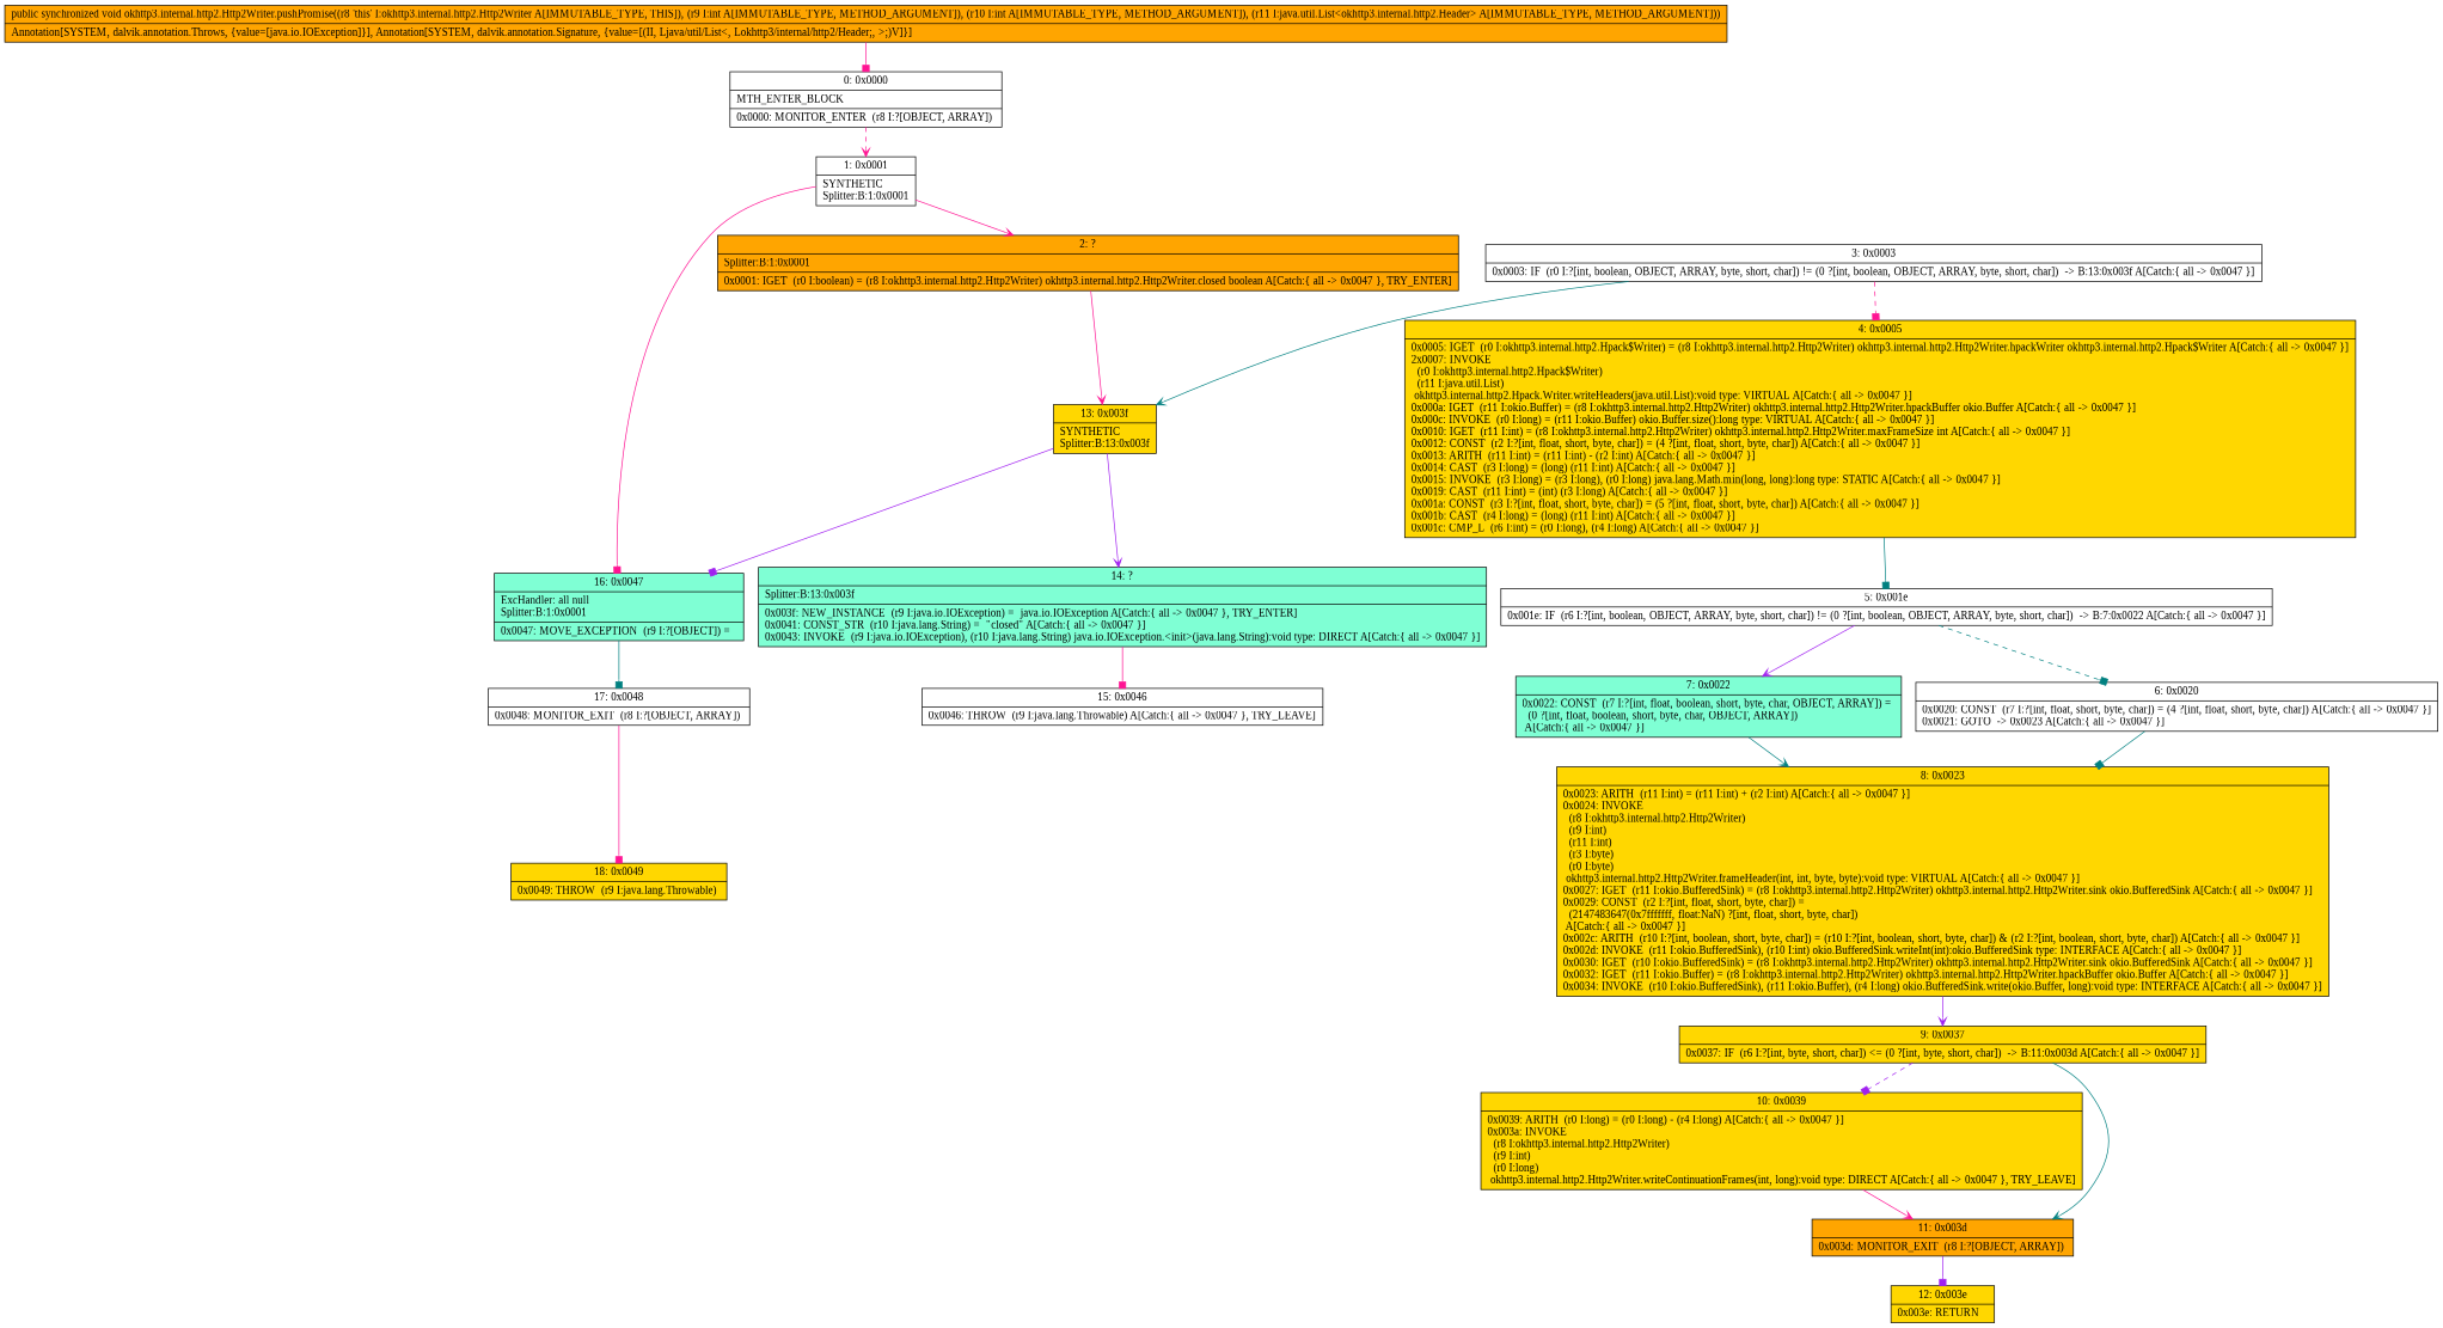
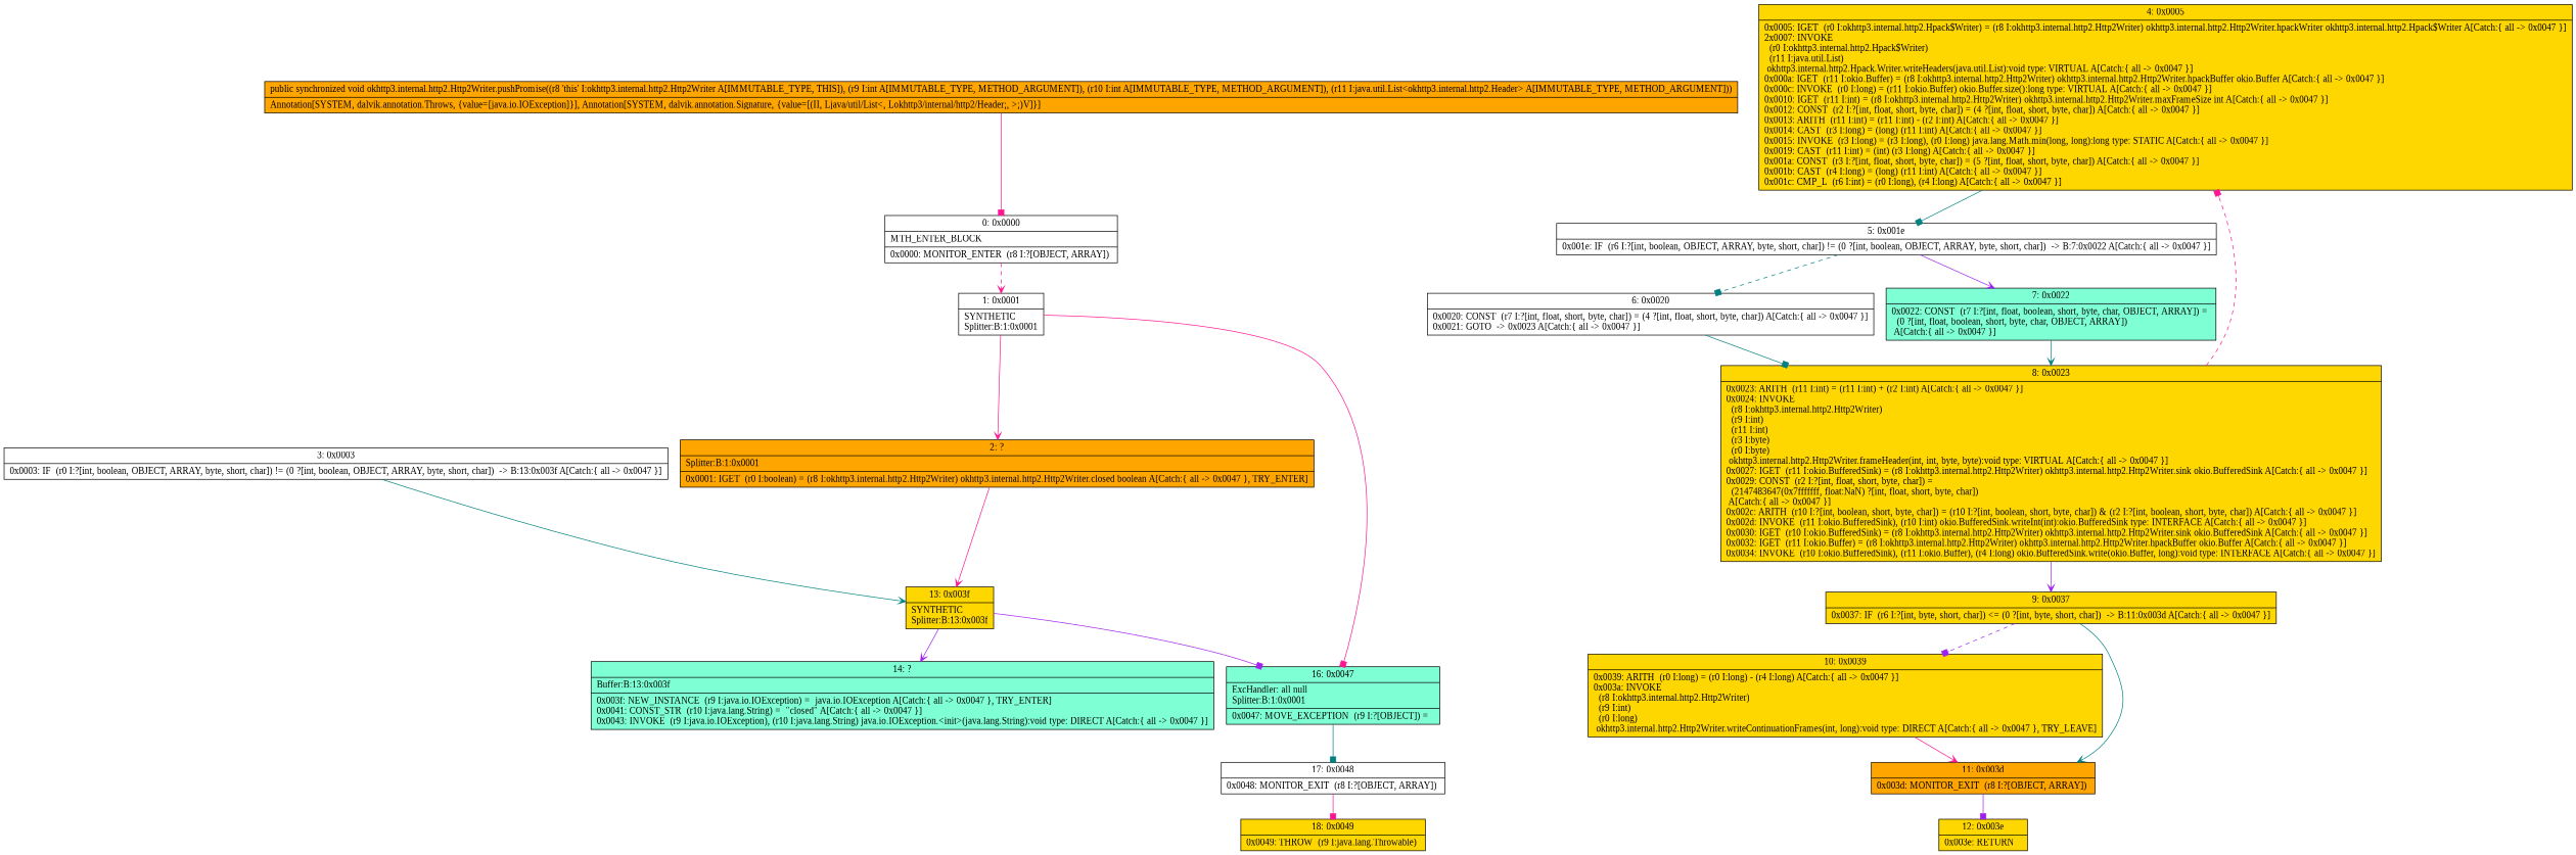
  digraph {
    fontname="Liberation Serif"
    node [fillcolor=white fontname="Liberation Serif" shape=record style=filled]
    edge [arrowhead=box color=deeppink fontname="Liberation Serif"]
    n1 [label="{0\:\ 0x0000|MTH_ENTER_BLOCK\l|0x0000: MONITOR_ENTER  (r8 I:?[OBJECT, ARRAY]) \l}"]
    n2 [label="{1\:\ 0x0001|SYNTHETIC\lSplitter:B:1:0x0001\l}"]
    n3 [fillcolor=orange label="{2\:\ ?|Splitter:B:1:0x0001\l|0x0001: IGET  (r0 I:boolean) = (r8 I:okhttp3.internal.http2.Http2Writer) okhttp3.internal.http2.Http2Writer.closed boolean A[Catch:\{ all \-\> 0x0047 \}, TRY_ENTER]\l}"]
    n4 [fillcolor=aquamarine label="{16\:\ 0x0047|ExcHandler: all null\lSplitter:B:1:0x0001\l|0x0047: MOVE_EXCEPTION  (r9 I:?[OBJECT]) =  \l}"]
    n5 [fillcolor=gold label="{13\:\ 0x003f|SYNTHETIC\lSplitter:B:13:0x003f\l}"]
    n6 [label="{17\:\ 0x0048|0x0048: MONITOR_EXIT  (r8 I:?[OBJECT, ARRAY]) \l}"]
    n7 [label="{3\:\ 0x0003|0x0003: IF  (r0 I:?[int, boolean, OBJECT, ARRAY, byte, short, char]) != (0 ?[int, boolean, OBJECT, ARRAY, byte, short, char])  \-\> B:13:0x003f A[Catch:\{ all \-\> 0x0047 \}]\l}"]
    n8 [fillcolor=gold label="{4\:\ 0x0005|0x0005: IGET  (r0 I:okhttp3.internal.http2.Hpack$Writer) = (r8 I:okhttp3.internal.http2.Http2Writer) okhttp3.internal.http2.Http2Writer.hpackWriter okhttp3.internal.http2.Hpack$Writer A[Catch:\{ all \-\> 0x0047 \}]\l2x0007: INVOKE  \l  (r0 I:okhttp3.internal.http2.Hpack$Writer)\l  (r11 I:java.util.List)\l okhttp3.internal.http2.Hpack.Writer.writeHeaders(java.util.List):void type: VIRTUAL A[Catch:\{ all \-\> 0x0047 \}]\l0x000a: IGET  (r11 I:okio.Buffer) = (r8 I:okhttp3.internal.http2.Http2Writer) okhttp3.internal.http2.Http2Writer.hpackBuffer okio.Buffer A[Catch:\{ all \-\> 0x0047 \}]\l0x000c: INVOKE  (r0 I:long) = (r11 I:okio.Buffer) okio.Buffer.size():long type: VIRTUAL A[Catch:\{ all \-\> 0x0047 \}]\l0x0010: IGET  (r11 I:int) = (r8 I:okhttp3.internal.http2.Http2Writer) okhttp3.internal.http2.Http2Writer.maxFrameSize int A[Catch:\{ all \-\> 0x0047 \}]\l0x0012: CONST  (r2 I:?[int, float, short, byte, char]) = (4 ?[int, float, short, byte, char]) A[Catch:\{ all \-\> 0x0047 \}]\l0x0013: ARITH  (r11 I:int) = (r11 I:int) \- (r2 I:int) A[Catch:\{ all \-\> 0x0047 \}]\l0x0014: CAST  (r3 I:long) = (long) (r11 I:int) A[Catch:\{ all \-\> 0x0047 \}]\l0x0015: INVOKE  (r3 I:long) = (r3 I:long), (r0 I:long) java.lang.Math.min(long, long):long type: STATIC A[Catch:\{ all \-\> 0x0047 \}]\l0x0019: CAST  (r11 I:int) = (int) (r3 I:long) A[Catch:\{ all \-\> 0x0047 \}]\l0x001a: CONST  (r3 I:?[int, float, short, byte, char]) = (5 ?[int, float, short, byte, char]) A[Catch:\{ all \-\> 0x0047 \}]\l0x001b: CAST  (r4 I:long) = (long) (r11 I:int) A[Catch:\{ all \-\> 0x0047 \}]\l0x001c: CMP_L  (r6 I:int) = (r0 I:long), (r4 I:long) A[Catch:\{ all \-\> 0x0047 \}]\l}"]
    n9 [label="{5\:\ 0x001e|0x001e: IF  (r6 I:?[int, boolean, OBJECT, ARRAY, byte, short, char]) != (0 ?[int, boolean, OBJECT, ARRAY, byte, short, char])  \-\> B:7:0x0022 A[Catch:\{ all \-\> 0x0047 \}]\l}"]
-   n10 [fillcolor=aquamarine label="{14\:\ ?|Splitter:B:13:0x003f\l|0x003f: NEW_INSTANCE  (r9 I:java.io.IOException) =  java.io.IOException A[Catch:\{ all \-\> 0x0047 \}, TRY_ENTER]\l0x0041: CONST_STR  (r10 I:java.lang.String) =  \"closed\" A[Catch:\{ all \-\> 0x0047 \}]\l0x0043: INVOKE  (r9 I:java.io.IOException), (r10 I:java.lang.String) java.io.IOException.\<init\>(java.lang.String):void type: DIRECT A[Catch:\{ all \-\> 0x0047 \}]\l}"]
+   n10 [fillcolor=aquamarine label="{14\:\ ?|Buffer:B:13:0x003f\l|0x003f: NEW_INSTANCE  (r9 I:java.io.IOException) =  java.io.IOException A[Catch:\{ all \-\> 0x0047 \}, TRY_ENTER]\l0x0041: CONST_STR  (r10 I:java.lang.String) =  \"closed\" A[Catch:\{ all \-\> 0x0047 \}]\l0x0043: INVOKE  (r9 I:java.io.IOException), (r10 I:java.lang.String) java.io.IOException.\<init\>(java.lang.String):void type: DIRECT A[Catch:\{ all \-\> 0x0047 \}]\l}"]
    n11 [label="{6\:\ 0x0020|0x0020: CONST  (r7 I:?[int, float, short, byte, char]) = (4 ?[int, float, short, byte, char]) A[Catch:\{ all \-\> 0x0047 \}]\l0x0021: GOTO  \-\> 0x0023 A[Catch:\{ all \-\> 0x0047 \}]\l}"]
    n12 [fillcolor=aquamarine label="{7\:\ 0x0022|0x0022: CONST  (r7 I:?[int, float, boolean, short, byte, char, OBJECT, ARRAY]) = \l  (0 ?[int, float, boolean, short, byte, char, OBJECT, ARRAY])\l A[Catch:\{ all \-\> 0x0047 \}]\l}"]
    n13 [fillcolor=gold label="{8\:\ 0x0023|0x0023: ARITH  (r11 I:int) = (r11 I:int) + (r2 I:int) A[Catch:\{ all \-\> 0x0047 \}]\l0x0024: INVOKE  \l  (r8 I:okhttp3.internal.http2.Http2Writer)\l  (r9 I:int)\l  (r11 I:int)\l  (r3 I:byte)\l  (r0 I:byte)\l okhttp3.internal.http2.Http2Writer.frameHeader(int, int, byte, byte):void type: VIRTUAL A[Catch:\{ all \-\> 0x0047 \}]\l0x0027: IGET  (r11 I:okio.BufferedSink) = (r8 I:okhttp3.internal.http2.Http2Writer) okhttp3.internal.http2.Http2Writer.sink okio.BufferedSink A[Catch:\{ all \-\> 0x0047 \}]\l0x0029: CONST  (r2 I:?[int, float, short, byte, char]) = \l  (2147483647(0x7fffffff, float:NaN) ?[int, float, short, byte, char])\l A[Catch:\{ all \-\> 0x0047 \}]\l0x002c: ARITH  (r10 I:?[int, boolean, short, byte, char]) = (r10 I:?[int, boolean, short, byte, char]) & (r2 I:?[int, boolean, short, byte, char]) A[Catch:\{ all \-\> 0x0047 \}]\l0x002d: INVOKE  (r11 I:okio.BufferedSink), (r10 I:int) okio.BufferedSink.writeInt(int):okio.BufferedSink type: INTERFACE A[Catch:\{ all \-\> 0x0047 \}]\l0x0030: IGET  (r10 I:okio.BufferedSink) = (r8 I:okhttp3.internal.http2.Http2Writer) okhttp3.internal.http2.Http2Writer.sink okio.BufferedSink A[Catch:\{ all \-\> 0x0047 \}]\l0x0032: IGET  (r11 I:okio.Buffer) = (r8 I:okhttp3.internal.http2.Http2Writer) okhttp3.internal.http2.Http2Writer.hpackBuffer okio.Buffer A[Catch:\{ all \-\> 0x0047 \}]\l0x0034: INVOKE  (r10 I:okio.BufferedSink), (r11 I:okio.Buffer), (r4 I:long) okio.BufferedSink.write(okio.Buffer, long):void type: INTERFACE A[Catch:\{ all \-\> 0x0047 \}]\l}"]
    n14 [fillcolor=gold label="{9\:\ 0x0037|0x0037: IF  (r6 I:?[int, byte, short, char]) \<= (0 ?[int, byte, short, char])  \-\> B:11:0x003d A[Catch:\{ all \-\> 0x0047 \}]\l}"]
    n15 [fillcolor=gold label="{10\:\ 0x0039|0x0039: ARITH  (r0 I:long) = (r0 I:long) \- (r4 I:long) A[Catch:\{ all \-\> 0x0047 \}]\l0x003a: INVOKE  \l  (r8 I:okhttp3.internal.http2.Http2Writer)\l  (r9 I:int)\l  (r0 I:long)\l okhttp3.internal.http2.Http2Writer.writeContinuationFrames(int, long):void type: DIRECT A[Catch:\{ all \-\> 0x0047 \}, TRY_LEAVE]\l}"]
    n16 [fillcolor=orange label="{11\:\ 0x003d|0x003d: MONITOR_EXIT  (r8 I:?[OBJECT, ARRAY]) \l}"]
    n17 [fillcolor=gold label="{12\:\ 0x003e|0x003e: RETURN   \l}"]
-   n18 [label="{15\:\ 0x0046|0x0046: THROW  (r9 I:java.lang.Throwable) A[Catch:\{ all \-\> 0x0047 \}, TRY_LEAVE]\l}"]
    n19 [fillcolor=gold label="{18\:\ 0x0049|0x0049: THROW  (r9 I:java.lang.Throwable) \l}"]
    n20 [fillcolor=orange label="{public synchronized void okhttp3.internal.http2.Http2Writer.pushPromise((r8 'this' I:okhttp3.internal.http2.Http2Writer A[IMMUTABLE_TYPE, THIS]), (r9 I:int A[IMMUTABLE_TYPE, METHOD_ARGUMENT]), (r10 I:int A[IMMUTABLE_TYPE, METHOD_ARGUMENT]), (r11 I:java.util.List\<okhttp3.internal.http2.Header\> A[IMMUTABLE_TYPE, METHOD_ARGUMENT]))  | Annotation[SYSTEM, dalvik.annotation.Throws, \{value=[java.io.IOException]\}], Annotation[SYSTEM, dalvik.annotation.Signature, \{value=[(II, Ljava\/util\/List\<, Lokhttp3\/internal\/http2\/Header;, \>;)V]\}]\l}"]
    n1 -> n2 [arrowhead=vee style=dashed]
    n2 -> n3 [arrowhead=vee]
    n2 -> n4
    n3 -> n5 [arrowhead=vee]
    n4 -> n6 [color=teal]
    n5 -> n4 [color=purple]
    n5 -> n10 [arrowhead=vee color=purple]
    n6 -> n19
    n7 -> n5 [arrowhead=vee color=teal]
-   n7 -> n8 [style=dashed]
+   n13 -> n8 [style=dashed]
    n8 -> n9 [color=teal]
    n9 -> n11 [color=teal style=dashed]
    n9 -> n12 [arrowhead=vee color=purple]
-   n10 -> n18
    n11 -> n13 [color=teal]
    n12 -> n13 [arrowhead=vee color=teal]
    n13 -> n14 [arrowhead=vee color=purple]
    n14 -> n15 [color=purple style=dashed]
    n14 -> n16 [arrowhead=vee color=teal]
    n15 -> n16 [arrowhead=vee]
    n16 -> n17 [color=purple]
    n20 -> n1
  }
